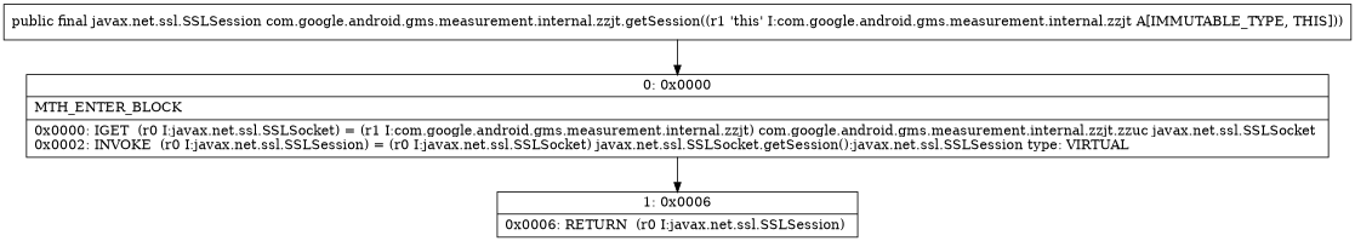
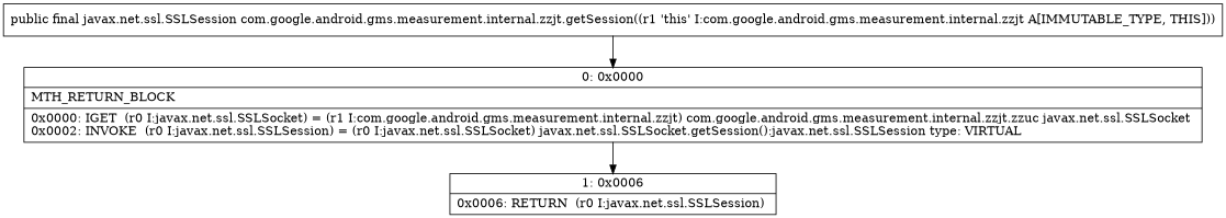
  digraph {
    node [shape=record]
-   n1 [label="{0\:\ 0x0000|MTH_ENTER_BLOCK\l|0x0000: IGET  (r0 I:javax.net.ssl.SSLSocket) = (r1 I:com.google.android.gms.measurement.internal.zzjt) com.google.android.gms.measurement.internal.zzjt.zzuc javax.net.ssl.SSLSocket \l0x0002: INVOKE  (r0 I:javax.net.ssl.SSLSession) = (r0 I:javax.net.ssl.SSLSocket) javax.net.ssl.SSLSocket.getSession():javax.net.ssl.SSLSession type: VIRTUAL \l}"]
+   n1 [label="{0\:\ 0x0000|MTH_RETURN_BLOCK\l|0x0000: IGET  (r0 I:javax.net.ssl.SSLSocket) = (r1 I:com.google.android.gms.measurement.internal.zzjt) com.google.android.gms.measurement.internal.zzjt.zzuc javax.net.ssl.SSLSocket \l0x0002: INVOKE  (r0 I:javax.net.ssl.SSLSession) = (r0 I:javax.net.ssl.SSLSocket) javax.net.ssl.SSLSocket.getSession():javax.net.ssl.SSLSession type: VIRTUAL \l}"]
    n2 [label="{1\:\ 0x0006|0x0006: RETURN  (r0 I:javax.net.ssl.SSLSession) \l}"]
    n3 [label="{public final javax.net.ssl.SSLSession com.google.android.gms.measurement.internal.zzjt.getSession((r1 'this' I:com.google.android.gms.measurement.internal.zzjt A[IMMUTABLE_TYPE, THIS])) }"]
    n1 -> n2
    n3 -> n1
  }
